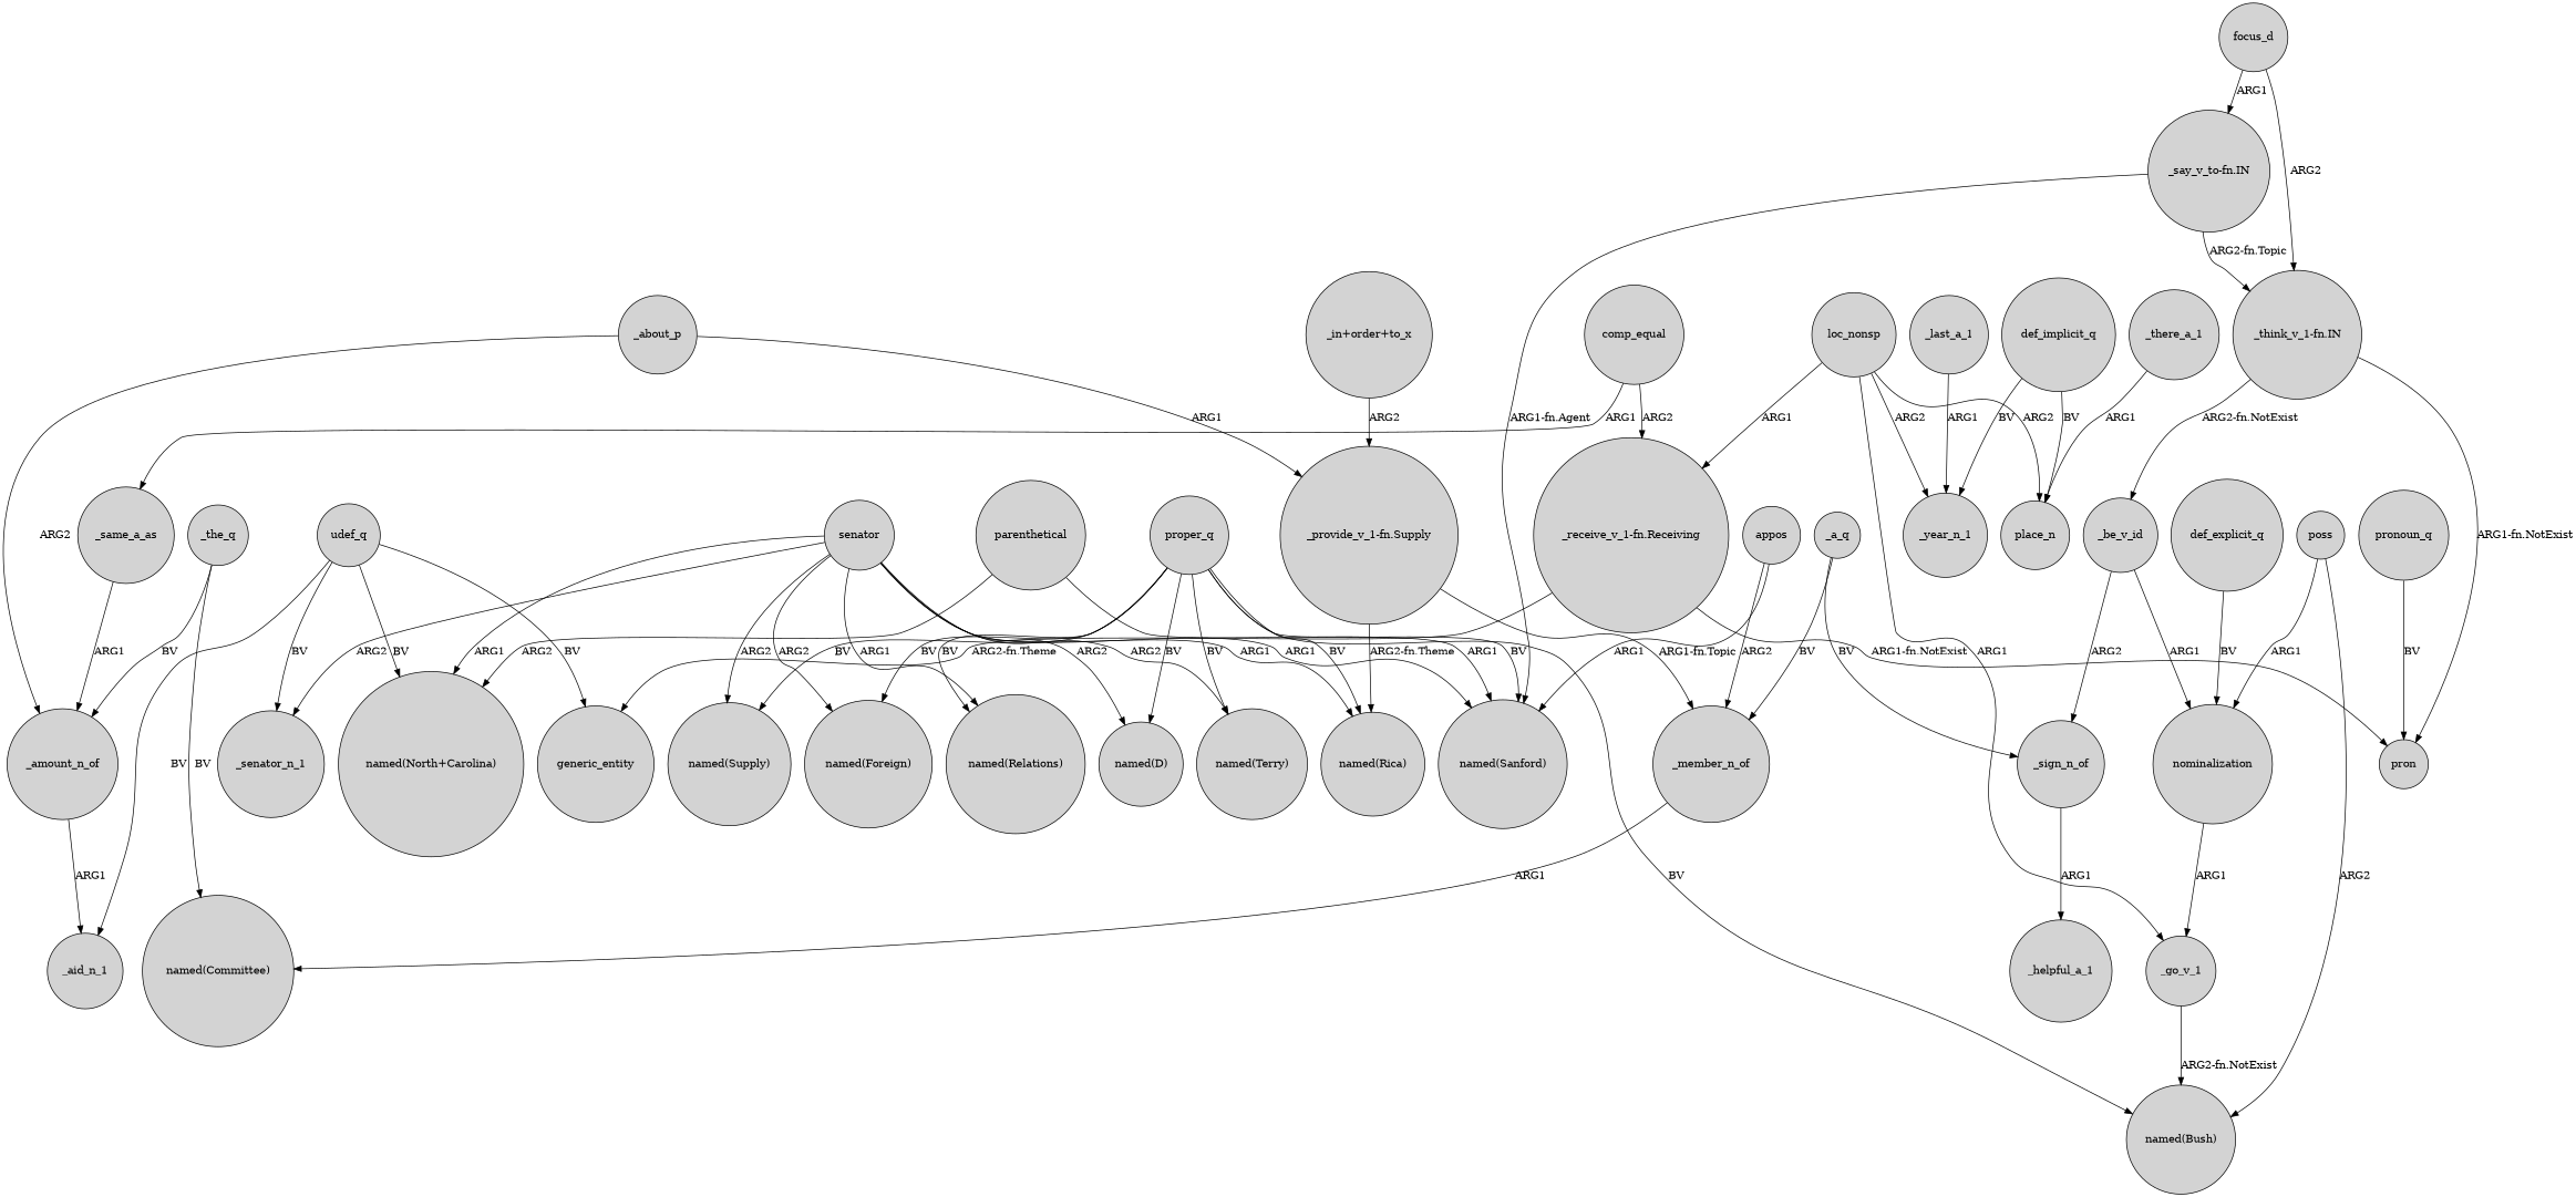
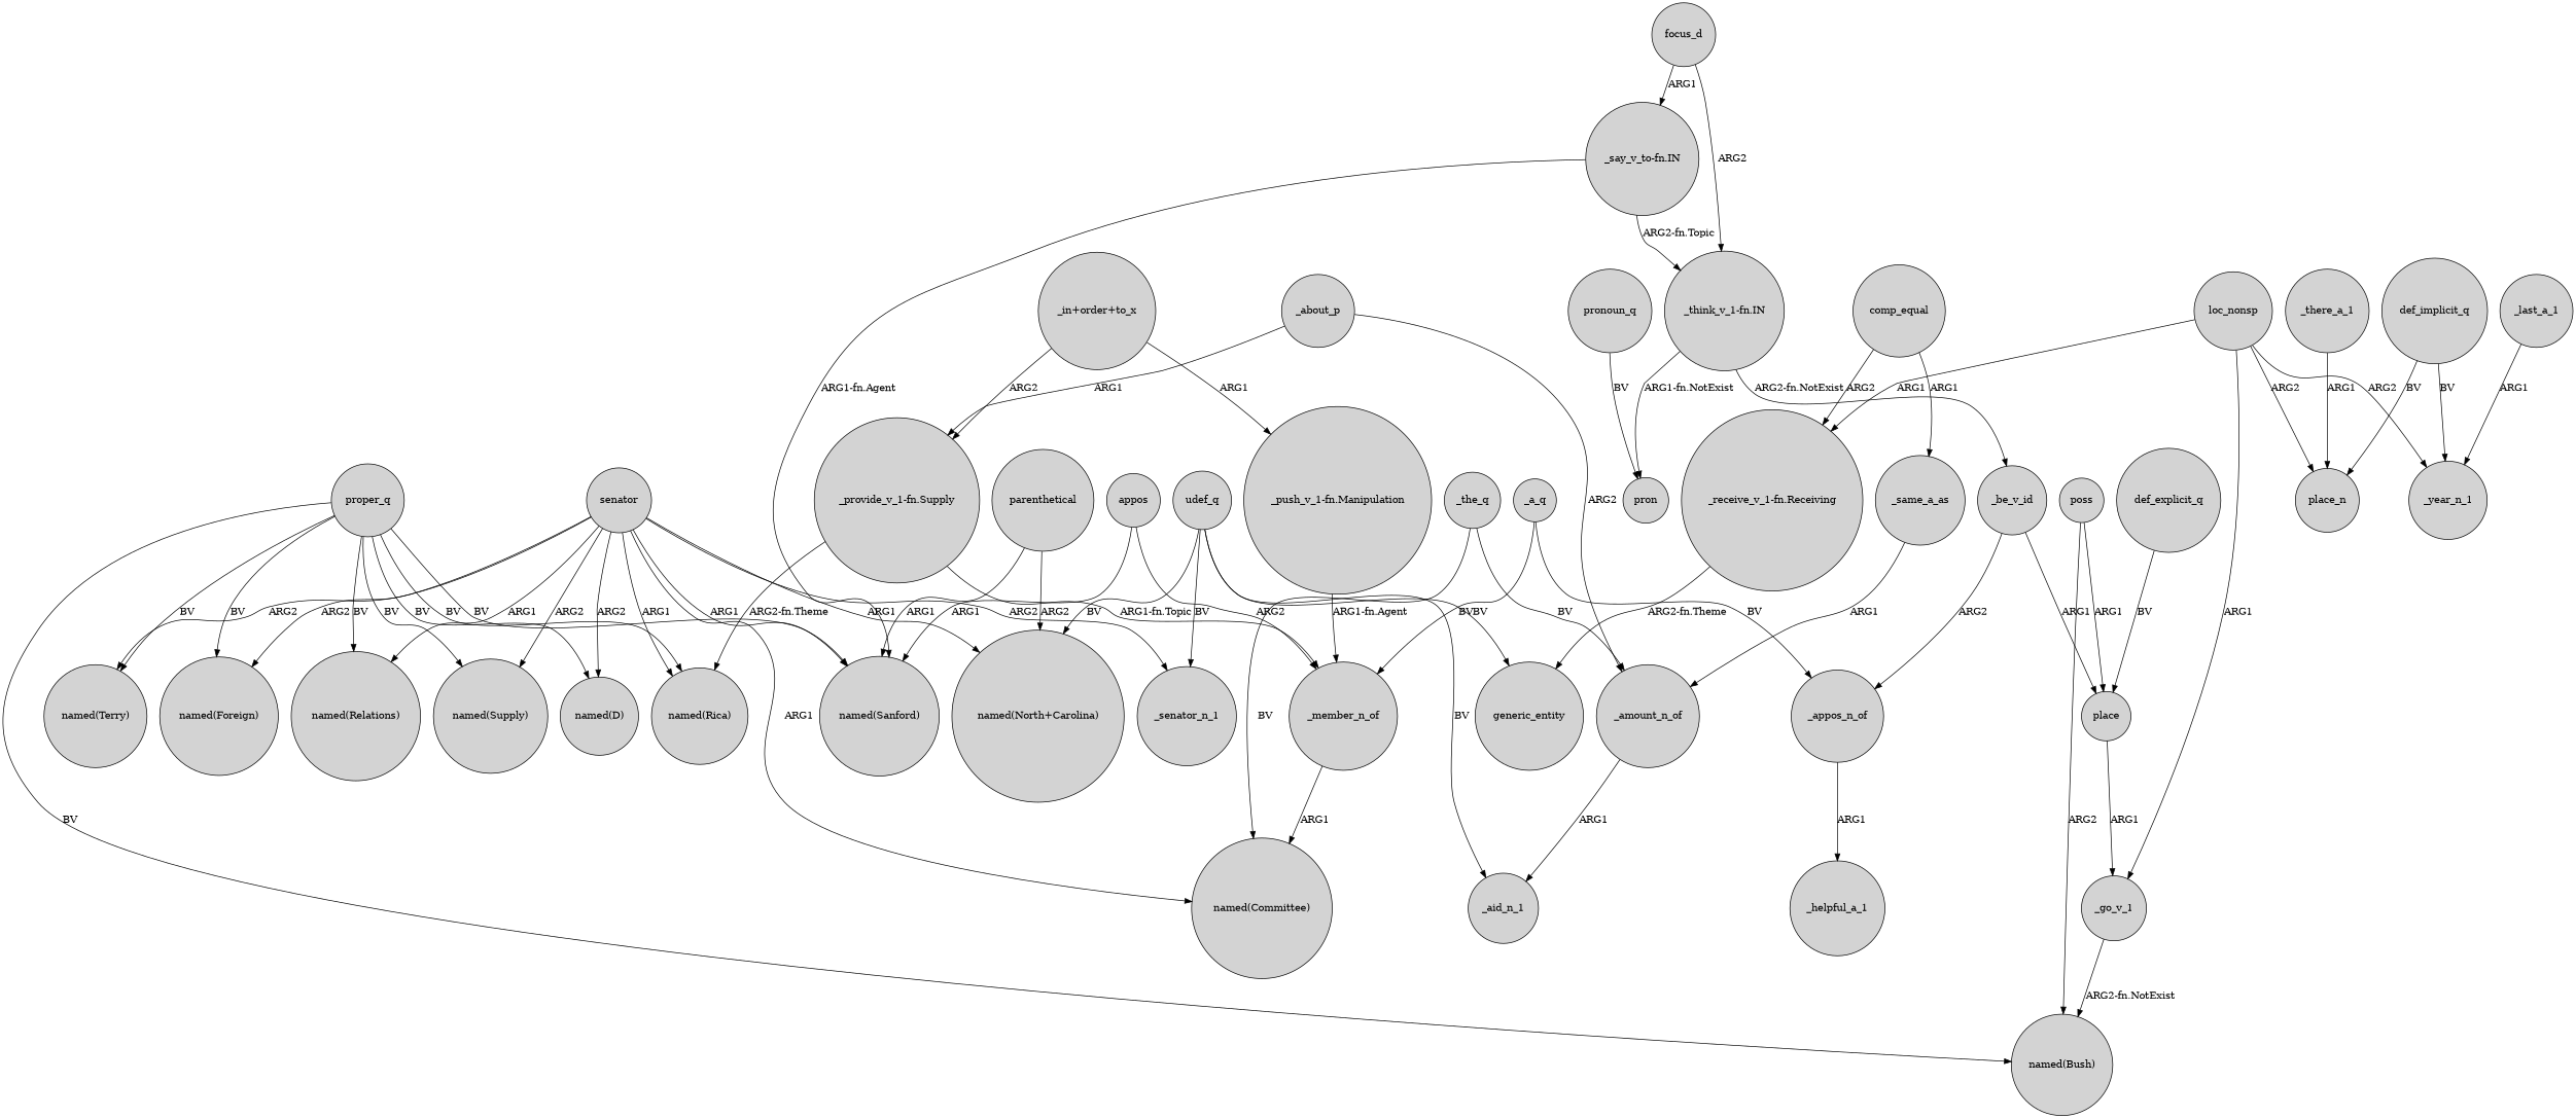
  digraph {
    node [shape=circle style=filled]
    udef_q
    _senator_n_1
    generic_entity
    _aid_n_1
    "named(North+Carolina)"
    _go_v_1
    "named(Bush)"
    n8 [label=senator]
    "named(Foreign)"
    "named(Terry)"
    n11 [label="named(Supply)"]
    "named(Sanford)"
    "named(Rica)"
    "named(Relations)"
    "named(D)"
    "named(Committee)"
    focus_d
    "_think_v_1-fn.IN"
    "_say_v_to-fn.IN"
    pron
    _be_v_id
-   nominalization
-   _sign_n_of
+   nominalization [label=place]
+   _sign_n_of [label=_appos_n_of]
    proper_q
    _the_q
    _amount_n_of
    def_implicit_q
    _year_n_1
    place_n
    _helpful_a_1
    _a_q
    _member_n_of
    comp_equal
    "_receive_v_1-fn.Receiving"
    _same_a_as
    _about_p
    "_provide_v_1-fn.Supply"
    poss
    loc_nonsp
    pronoun_q
    appos
    parenthetical
+   "_push_v_1-fn.Manipulation"
    def_explicit_q
    "_in+order+to_x"
    _there_a_1
    _last_a_1
    udef_q -> _senator_n_1 [label=BV]
    udef_q -> generic_entity [label=BV]
    udef_q -> _aid_n_1 [label=BV]
    udef_q -> "named(North+Carolina)" [label=BV]
    _go_v_1 -> "named(Bush)" [label="ARG2-fn.NotExist"]
    n8 -> _senator_n_1 [label=ARG2]
    n8 -> "named(North+Carolina)" [label=ARG1]
    n8 -> "named(Foreign)" [label=ARG2]
    n8 -> "named(Terry)" [label=ARG2]
    n8 -> n11 [label=ARG2]
    n8 -> "named(Sanford)" [label=ARG1]
    n8 -> "named(Rica)" [label=ARG1]
    n8 -> "named(Relations)" [label=ARG1]
    n8 -> "named(D)" [label=ARG2]
+   n8 -> "named(Committee)" [label=ARG1]
    focus_d -> "_think_v_1-fn.IN" [label=ARG2]
    focus_d -> "_say_v_to-fn.IN" [label=ARG1]
    "_think_v_1-fn.IN" -> pron [label="ARG1-fn.NotExist"]
    "_think_v_1-fn.IN" -> _be_v_id [label="ARG2-fn.NotExist"]
    "_say_v_to-fn.IN" -> "named(Sanford)" [label="ARG1-fn.Agent"]
    "_say_v_to-fn.IN" -> "_think_v_1-fn.IN" [label="ARG2-fn.Topic"]
    _be_v_id -> nominalization [label=ARG1]
    _be_v_id -> _sign_n_of [label=ARG2]
    nominalization -> _go_v_1 [label=ARG1]
    _sign_n_of -> _helpful_a_1 [label=ARG1]
    proper_q -> "named(Bush)" [label=BV]
    proper_q -> "named(Foreign)" [label=BV]
    proper_q -> "named(Terry)" [label=BV]
    proper_q -> n11 [label=BV]
    proper_q -> "named(Sanford)" [label=BV]
    proper_q -> "named(Rica)" [label=BV]
    proper_q -> "named(Relations)" [label=BV]
    proper_q -> "named(D)" [label=BV]
    _the_q -> "named(Committee)" [label=BV]
    _the_q -> _amount_n_of [label=BV]
    _amount_n_of -> _aid_n_1 [label=ARG1]
    def_implicit_q -> _year_n_1 [label=BV]
    def_implicit_q -> place_n [label=BV]
    _a_q -> _sign_n_of [label=BV]
    _a_q -> _member_n_of [label=BV]
    _member_n_of -> "named(Committee)" [label=ARG1]
    comp_equal -> "_receive_v_1-fn.Receiving" [label=ARG2]
    comp_equal -> _same_a_as [label=ARG1]
    "_receive_v_1-fn.Receiving" -> generic_entity [label="ARG2-fn.Theme"]
-   "_receive_v_1-fn.Receiving" -> pron [label="ARG1-fn.NotExist"]
    _same_a_as -> _amount_n_of [label=ARG1]
    _about_p -> _amount_n_of [label=ARG2]
    _about_p -> "_provide_v_1-fn.Supply" [label=ARG1]
    "_provide_v_1-fn.Supply" -> "named(Rica)" [label="ARG2-fn.Theme"]
    "_provide_v_1-fn.Supply" -> _member_n_of [label="ARG1-fn.Topic"]
    poss -> "named(Bush)" [label=ARG2]
    poss -> nominalization [label=ARG1]
    loc_nonsp -> _go_v_1 [label=ARG1]
    loc_nonsp -> _year_n_1 [label=ARG2]
    loc_nonsp -> place_n [label=ARG2]
    loc_nonsp -> "_receive_v_1-fn.Receiving" [label=ARG1]
    pronoun_q -> pron [label=BV]
    appos -> "named(Sanford)" [label=ARG1]
    appos -> _member_n_of [label=ARG2]
    parenthetical -> "named(North+Carolina)" [label=ARG2]
    parenthetical -> "named(Sanford)" [label=ARG1]
+   "_push_v_1-fn.Manipulation" -> _member_n_of [label="ARG1-fn.Agent"]
    def_explicit_q -> nominalization [label=BV]
    "_in+order+to_x" -> "_provide_v_1-fn.Supply" [label=ARG2]
+   "_in+order+to_x" -> "_push_v_1-fn.Manipulation" [label=ARG1]
    _there_a_1 -> place_n [label=ARG1]
    _last_a_1 -> _year_n_1 [label=ARG1]
  }
